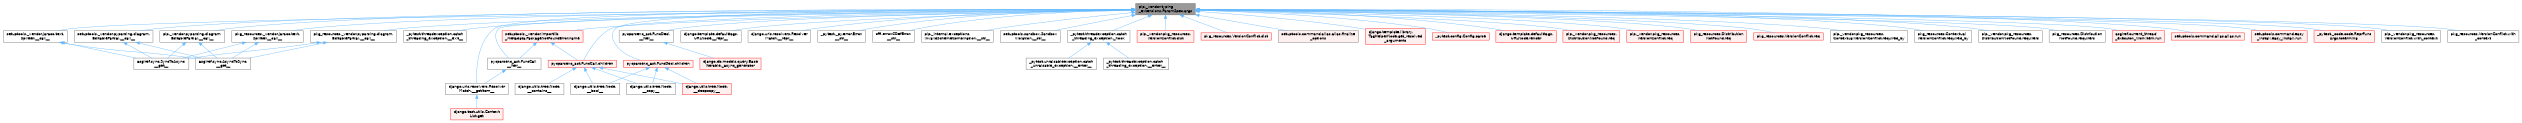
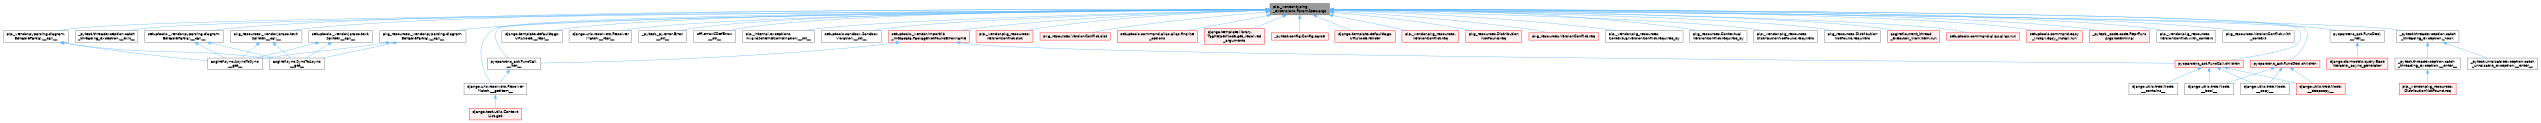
  digraph {
    rankdir=TB
    node [color=grey40 fillcolor=white fontname=Helvetica fontsize=10 shape=box style=filled]
    edge [color=steelblue1 dir=back fontname=Helvetica fontsize=10 labelfontname=Helvetica labelfontsize=10 style=solid]
    n1 [color=gray40 fillcolor=grey60 fontcolor=black height=0.2 label="pip._vendor.typing\l_extensions.ParamSpec.args" width=0.4]
    n2 [height=0.2 label="pip._vendor.pyparsing.diagram.\lEditablePartial.__call__" width=0.4]
    n3 [height=0.2 label="pkg_resources._vendor.jaraco.text.\lSplitter.__call__" width=0.4]
    n4 [height=0.2 label="pkg_resources._vendor.pyparsing.diagram.\lEditablePartial.__call__" width=0.4]
    n5 [height=0.2 label="setuptools._vendor.jaraco.text.\lSplitter.__call__" width=0.4]
    n6 [height=0.2 label="setuptools._vendor.pyparsing.diagram.\lEditablePartial.__call__" width=0.4]
    n7 [height=0.2 label="_pytest.threadexception.catch\l_threading_exception.__exit__" width=0.4]
    n8 [height=0.2 label="django.urls.resolvers.Resolver\lMatch.__getitem__" width=0.4]
    n9 [height=0.2 label="pycparser.c_ast.FuncCall.\l__iter__" width=0.4]
    n10 [height=0.2 label="pycparser.c_ast.FuncDecl.\l__iter__" width=0.4]
    n11 [height=0.2 label="django.template.defaulttags.\lURLNode.__repr__" width=0.4]
    n12 [height=0.2 label="django.urls.resolvers.Resolver\lMatch.__repr__" width=0.4]
    n13 [height=0.2 label="_pytest._py.error.Error.\l__str__" width=0.4]
    n14 [height=0.2 label="cffi.error.CDefError.\l__str__" width=0.4]
    n15 [height=0.2 label="pip._internal.exceptions.\lInvalidSchemeCombination.__str__" width=0.4]
    n16 [height=0.2 label="setuptools.sandbox.Sandbox\lViolation.__str__" width=0.4]
    n17 [height=0.2 label="_pytest.threadexception.catch\l_threading_exception._hook" width=0.4]
    n18 [color=red fillcolor="#FFF0F0" height=0.2 label="pycparser.c_ast.FuncCall.children" width=0.4]
    n19 [color=red fillcolor="#FFF0F0" height=0.2 label="pycparser.c_ast.FuncDecl.children" width=0.4]
    n20 [color=red fillcolor="#FFF0F0" height=0.2 label="pip._vendor.pkg_resources.\lVersionConflict.dist" width=0.4]
    n21 [color=red fillcolor="#FFF0F0" height=0.2 label="pkg_resources.VersionConflict.dist" width=0.4]
-   n22 [fillcolor="#FFF0F0" height=0.2 label="setuptools.command.alias.alias.finalize\l_options" width=0.4]
+   n22 [color=red fillcolor="#FFF0F0" height=0.2 label="setuptools.command.alias.alias.finalize\l_options" width=0.4]
    n23 [color=red fillcolor="#FFF0F0" height=0.2 label="django.template.library.\lTagHelperNode.get_resolved\l_arguments" width=0.4]
    n24 [color=red fillcolor="#FFF0F0" height=0.2 label="setuptools._vendor.importlib\l_metadata.PackageNotFoundError.name" width=0.4]
    n25 [color=red fillcolor="#FFF0F0" height=0.2 label="_pytest.config.Config.parse" width=0.4]
    n26 [color=red fillcolor="#FFF0F0" height=0.2 label="django.template.defaulttags.\lURLNode.render" width=0.4]
    n27 [color=red fillcolor="#FFF0F0" height=0.2 label="pip._vendor.pkg_resources.\lDistributionNotFound.req" width=0.4]
    n28 [color=red fillcolor="#FFF0F0" height=0.2 label="pip._vendor.pkg_resources.\lVersionConflict.req" width=0.4]
    n29 [color=red fillcolor="#FFF0F0" height=0.2 label="pkg_resources.Distribution\lNotFound.req" width=0.4]
    n30 [color=red fillcolor="#FFF0F0" height=0.2 label="pkg_resources.VersionConflict.req" width=0.4]
    n31 [height=0.2 label="pip._vendor.pkg_resources.\lContextualVersionConflict.required_by" width=0.4]
    n32 [height=0.2 label="pkg_resources.Contextual\lVersionConflict.required_by" width=0.4]
    n33 [height=0.2 label="pip._vendor.pkg_resources.\lDistributionNotFound.requirers" width=0.4]
    n34 [height=0.2 label="pkg_resources.Distribution\lNotFound.requirers" width=0.4]
    n35 [color=red fillcolor="#FFF0F0" height=0.2 label="asgiref.current_thread\l_executor._WorkItem.run" width=0.4]
    n36 [color=red fillcolor="#FFF0F0" height=0.2 label="setuptools.command.alias.alias.run" width=0.4]
    n37 [color=red fillcolor="#FFF0F0" height=0.2 label="setuptools.command.easy\l_install.easy_install.run" width=0.4]
    n38 [color=red fillcolor="#FFF0F0" height=0.2 label="_pytest._code.code.ReprFunc\lArgs.toterminal" width=0.4]
    n39 [height=0.2 label="pip._vendor.pkg_resources.\lVersionConflict.with_context" width=0.4]
    n40 [height=0.2 label="pkg_resources.VersionConflict.with\l_context" width=0.4]
    n41 [height=0.2 label="asgiref.sync.AsyncToSync.\l__get__" width=0.4]
    n42 [height=0.2 label="asgiref.sync.SyncToAsync.\l__get__" width=0.4]
    n43 [color=red fillcolor="#FFF0F0" height=0.2 label="django.test.utils.Context\lList.get" width=0.4]
    n44 [color=red fillcolor="#FFF0F0" height=0.2 label="django.db.models.query.Base\lIterable._async_generator" width=0.4]
    n45 [height=0.2 label="_pytest.threadexception.catch\l_threading_exception.__enter__" width=0.4]
    n46 [height=0.2 label="_pytest.unraisableexception.catch\l_unraisable_exception.__enter__" width=0.4]
    n47 [height=0.2 label="django.utils.tree.Node.\l__bool__" width=0.4]
    n48 [height=0.2 label="django.utils.tree.Node.\l__contains__" width=0.4]
    n49 [height=0.2 label="django.utils.tree.Node.\l__copy__" width=0.4]
    n50 [color=red fillcolor="#FFF0F0" height=0.2 label="django.utils.tree.Node.\l__deepcopy__" width=0.4]
    n1 -> n2
    n1 -> n3
    n1 -> n4
-   n1 -> n5
    n1 -> n6
    n1 -> n7
    n1 -> n8
    n1 -> n9
    n1 -> n10
    n1 -> n11
    n1 -> n12
    n1 -> n13
    n1 -> n14
    n1 -> n15
    n1 -> n16
    n1 -> n17
    n1 -> n18
    n1 -> n19
    n1 -> n20
    n1 -> n21
    n1 -> n22
    n1 -> n23
    n1 -> n24
    n1 -> n25
    n1 -> n26
-   n1 -> n27
+   n45 -> n27
    n1 -> n28
    n1 -> n29
    n1 -> n30
    n1 -> n31
    n1 -> n32
    n1 -> n33
    n1 -> n34
    n1 -> n35
    n1 -> n36
    n1 -> n37
    n1 -> n38
    n1 -> n39
    n1 -> n40
    n2 -> n41
    n2 -> n42
    n3 -> n41
    n3 -> n42
    n4 -> n41
    n4 -> n42
    n5 -> n41
    n5 -> n42
    n6 -> n41
    n6 -> n42
    n8 -> n43
    n9 -> n8
    n10 -> n44
    n17 -> n45
    n17 -> n46
    n18 -> n47
    n18 -> n48
    n18 -> n49
    n18 -> n50
    n19 -> n47
    n19 -> n49
    n19 -> n50
    n24 -> n9
    n24 -> n18
  }
